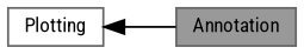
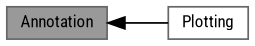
  digraph {
    rankdir=LR
    fontname="Roboto Condensed"
    node [fontname="Roboto Condensed" fontsize=10 shape=box style=filled]
    n1 [color=gray40 fillcolor=grey60 fontcolor=black height=0.2 label=Annotation width=0.4]
    n2 [color=grey40 fillcolor=white height=0.2 label=Plotting width=0.4]
-   n2 -> n1 [dir=back fontname="Roboto Condensed" fontsize=10 labelfontname=Helvetica labelfontsize=10 shape=plaintext style=solid]
+   n1 -> n2 [dir=back fontname="Roboto Condensed" fontsize=10 labelfontname=Helvetica labelfontsize=10 shape=plaintext style=solid]
  }
